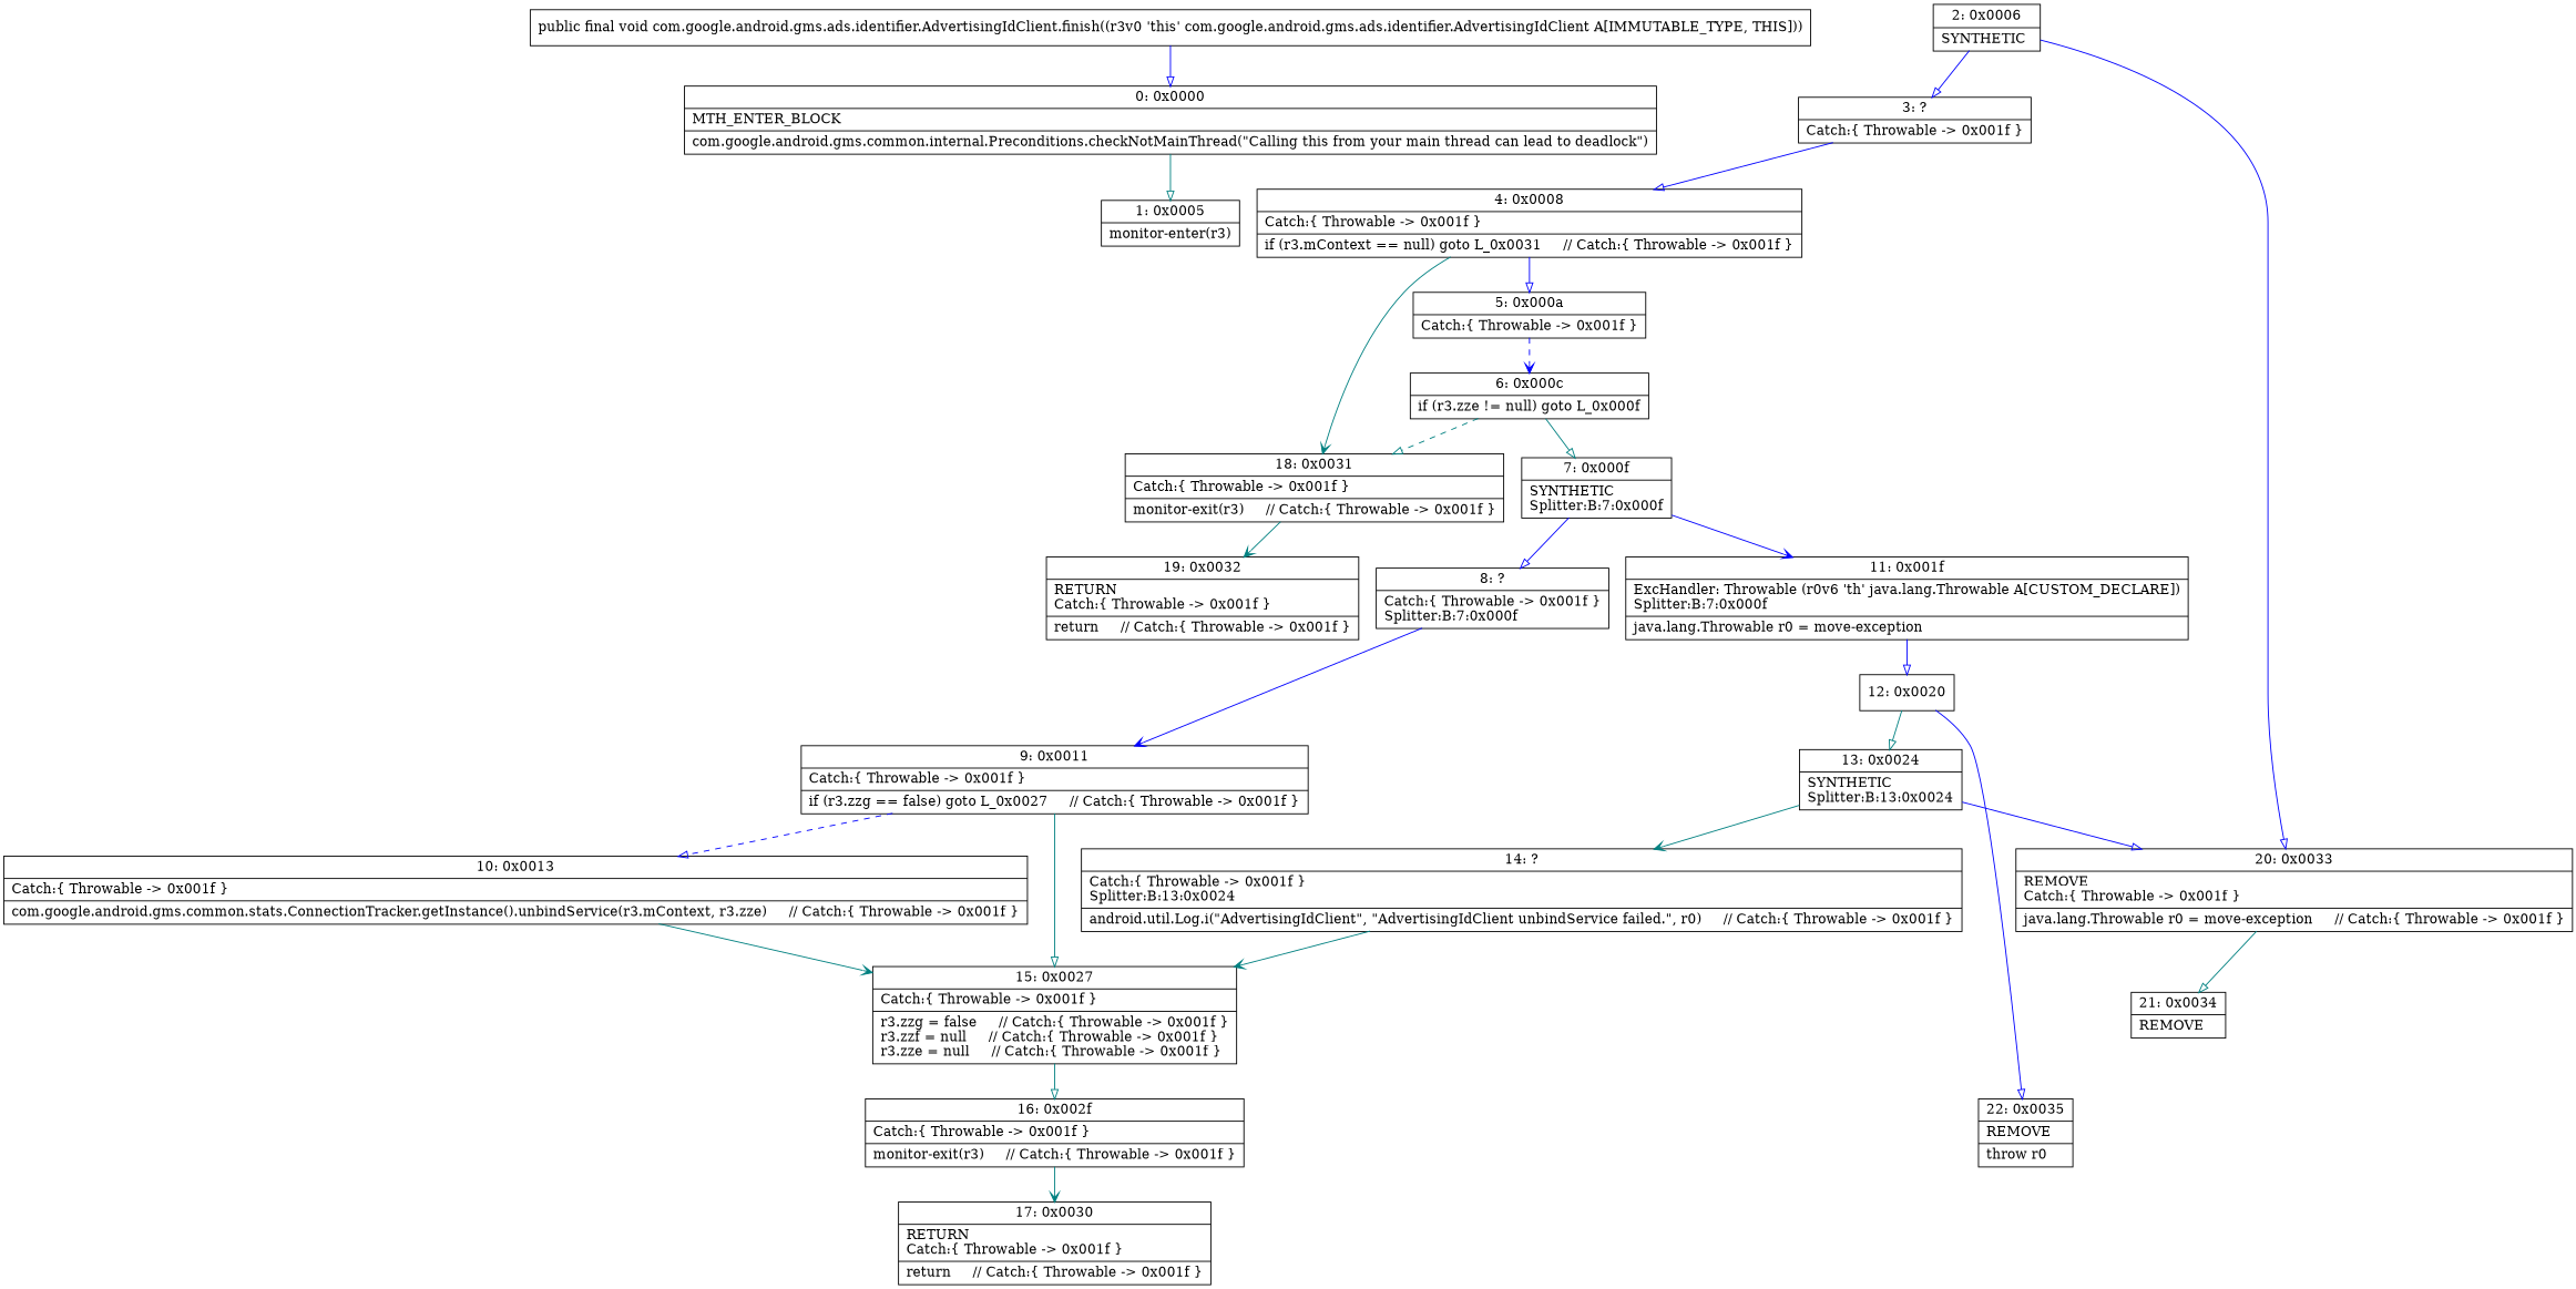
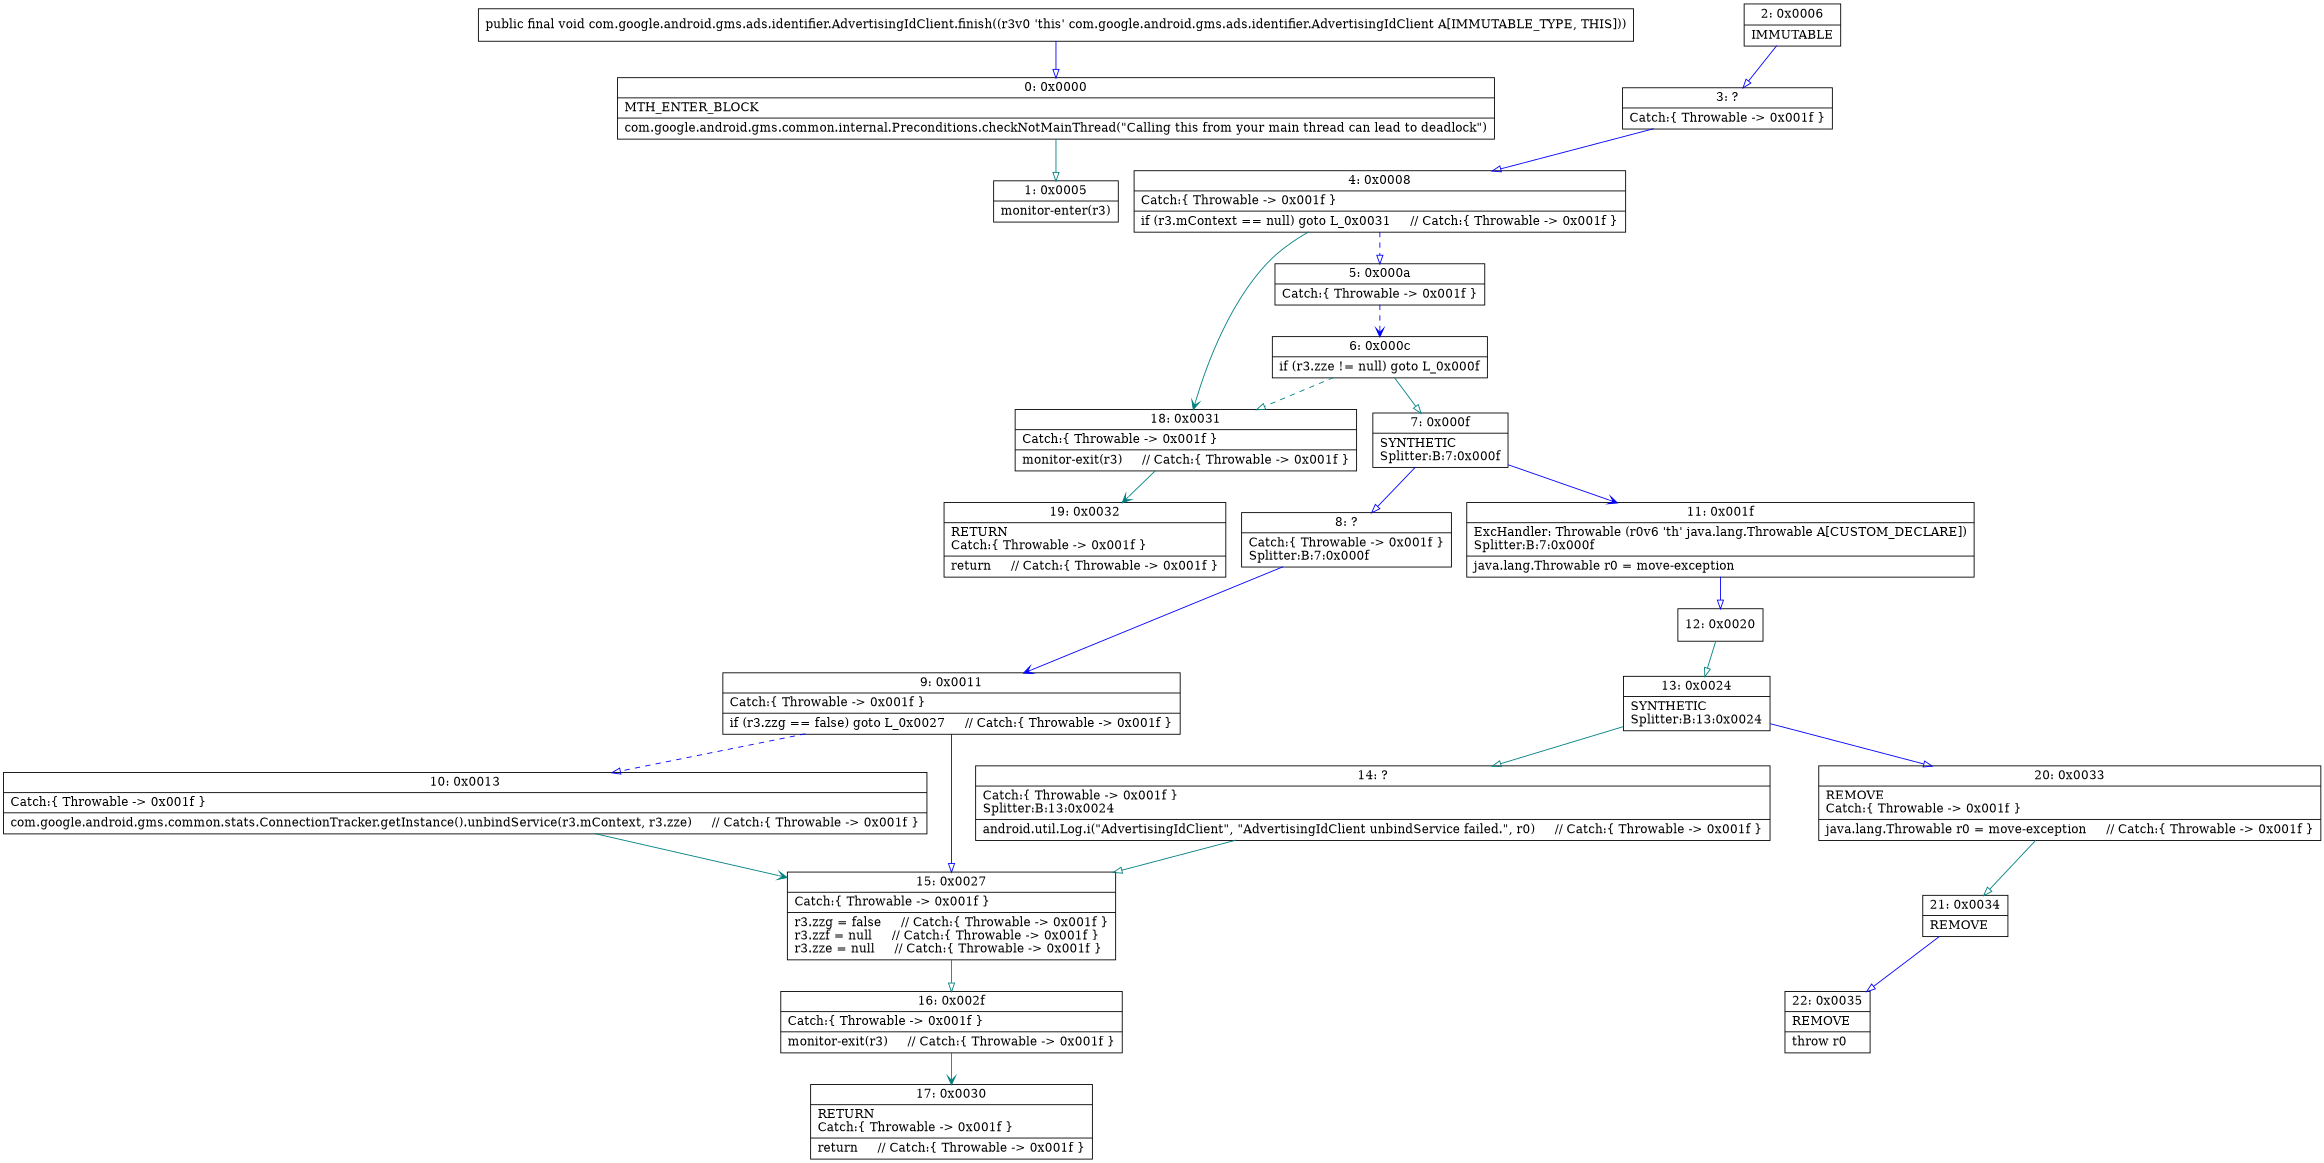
  digraph {
    node [shape=record]
    edge [arrowhead=onormal color=teal]
    n1 [label="{0\:\ 0x0000|MTH_ENTER_BLOCK\l|com.google.android.gms.common.internal.Preconditions.checkNotMainThread(\"Calling this from your main thread can lead to deadlock\")\l}"]
    n2 [label="{1\:\ 0x0005|monitor\-enter(r3)\l}"]
-   n3 [label="{2\:\ 0x0006|SYNTHETIC\l}"]
+   n3 [label="{2\:\ 0x0006|IMMUTABLE\l}"]
    n4 [label="{3\:\ ?|Catch:\{ Throwable \-\> 0x001f \}\l}"]
    n5 [label="{20\:\ 0x0033|REMOVE\lCatch:\{ Throwable \-\> 0x001f \}\l|java.lang.Throwable r0 = move\-exception     \/\/ Catch:\{ Throwable \-\> 0x001f \}\l}"]
    n6 [label="{4\:\ 0x0008|Catch:\{ Throwable \-\> 0x001f \}\l|if (r3.mContext == null) goto L_0x0031     \/\/ Catch:\{ Throwable \-\> 0x001f \}\l}"]
    n7 [label="{21\:\ 0x0034|REMOVE\l}"]
    n8 [label="{5\:\ 0x000a|Catch:\{ Throwable \-\> 0x001f \}\l}"]
    n9 [label="{18\:\ 0x0031|Catch:\{ Throwable \-\> 0x001f \}\l|monitor\-exit(r3)     \/\/ Catch:\{ Throwable \-\> 0x001f \}\l}"]
    n10 [label="{6\:\ 0x000c|if (r3.zze != null) goto L_0x000f\l}"]
    n11 [label="{19\:\ 0x0032|RETURN\lCatch:\{ Throwable \-\> 0x001f \}\l|return     \/\/ Catch:\{ Throwable \-\> 0x001f \}\l}"]
    n12 [label="{7\:\ 0x000f|SYNTHETIC\lSplitter:B:7:0x000f\l}"]
    n13 [label="{8\:\ ?|Catch:\{ Throwable \-\> 0x001f \}\lSplitter:B:7:0x000f\l}"]
    n14 [label="{11\:\ 0x001f|ExcHandler: Throwable (r0v6 'th' java.lang.Throwable A[CUSTOM_DECLARE])\lSplitter:B:7:0x000f\l|java.lang.Throwable r0 = move\-exception\l}"]
    n15 [label="{9\:\ 0x0011|Catch:\{ Throwable \-\> 0x001f \}\l|if (r3.zzg == false) goto L_0x0027     \/\/ Catch:\{ Throwable \-\> 0x001f \}\l}"]
    n16 [label="{12\:\ 0x0020}"]
    n17 [label="{10\:\ 0x0013|Catch:\{ Throwable \-\> 0x001f \}\l|com.google.android.gms.common.stats.ConnectionTracker.getInstance().unbindService(r3.mContext, r3.zze)     \/\/ Catch:\{ Throwable \-\> 0x001f \}\l}"]
    n18 [label="{15\:\ 0x0027|Catch:\{ Throwable \-\> 0x001f \}\l|r3.zzg = false     \/\/ Catch:\{ Throwable \-\> 0x001f \}\lr3.zzf = null     \/\/ Catch:\{ Throwable \-\> 0x001f \}\lr3.zze = null     \/\/ Catch:\{ Throwable \-\> 0x001f \}\l}"]
    n19 [label="{16\:\ 0x002f|Catch:\{ Throwable \-\> 0x001f \}\l|monitor\-exit(r3)     \/\/ Catch:\{ Throwable \-\> 0x001f \}\l}"]
    n20 [label="{13\:\ 0x0024|SYNTHETIC\lSplitter:B:13:0x0024\l}"]
    n21 [label="{14\:\ ?|Catch:\{ Throwable \-\> 0x001f \}\lSplitter:B:13:0x0024\l|android.util.Log.i(\"AdvertisingIdClient\", \"AdvertisingIdClient unbindService failed.\", r0)     \/\/ Catch:\{ Throwable \-\> 0x001f \}\l}"]
    n22 [label="{17\:\ 0x0030|RETURN\lCatch:\{ Throwable \-\> 0x001f \}\l|return     \/\/ Catch:\{ Throwable \-\> 0x001f \}\l}"]
    n23 [label="{22\:\ 0x0035|REMOVE\l|throw r0\l}"]
    n24 [label="{public final void com.google.android.gms.ads.identifier.AdvertisingIdClient.finish((r3v0 'this' com.google.android.gms.ads.identifier.AdvertisingIdClient A[IMMUTABLE_TYPE, THIS])) }"]
    n1 -> n2
    n3 -> n4 [color=blue]
-   n3 -> n5 [color=blue]
    n4 -> n6 [color=blue]
    n5 -> n7
-   n6 -> n8 [color=blue style=solid]
+   n6 -> n8 [color=blue style=dashed]
    n6 -> n9 [arrowhead=vee]
-   n16 -> n23 [color=blue]
+   n7 -> n23 [color=blue]
    n8 -> n10 [arrowhead=vee color=blue style=dashed]
    n9 -> n11 [arrowhead=vee]
    n10 -> n9 [style=dashed]
    n10 -> n12
    n12 -> n13 [color=blue]
    n12 -> n14 [arrowhead=vee color=blue]
    n13 -> n15 [arrowhead=vee color=blue]
    n14 -> n16 [color=blue]
    n15 -> n17 [color=blue style=dashed]
-   n15 -> n18
+   n15 -> n18 [color=blue]
    n16 -> n20
    n17 -> n18 [arrowhead=vee]
    n18 -> n19
    n19 -> n22 [arrowhead=vee]
    n20 -> n5 [color=blue]
-   n20 -> n21 [arrowhead=vee]
-   n21 -> n18 [arrowhead=vee]
+   n20 -> n21
+   n21 -> n18
    n24 -> n1 [color=blue]
  }
